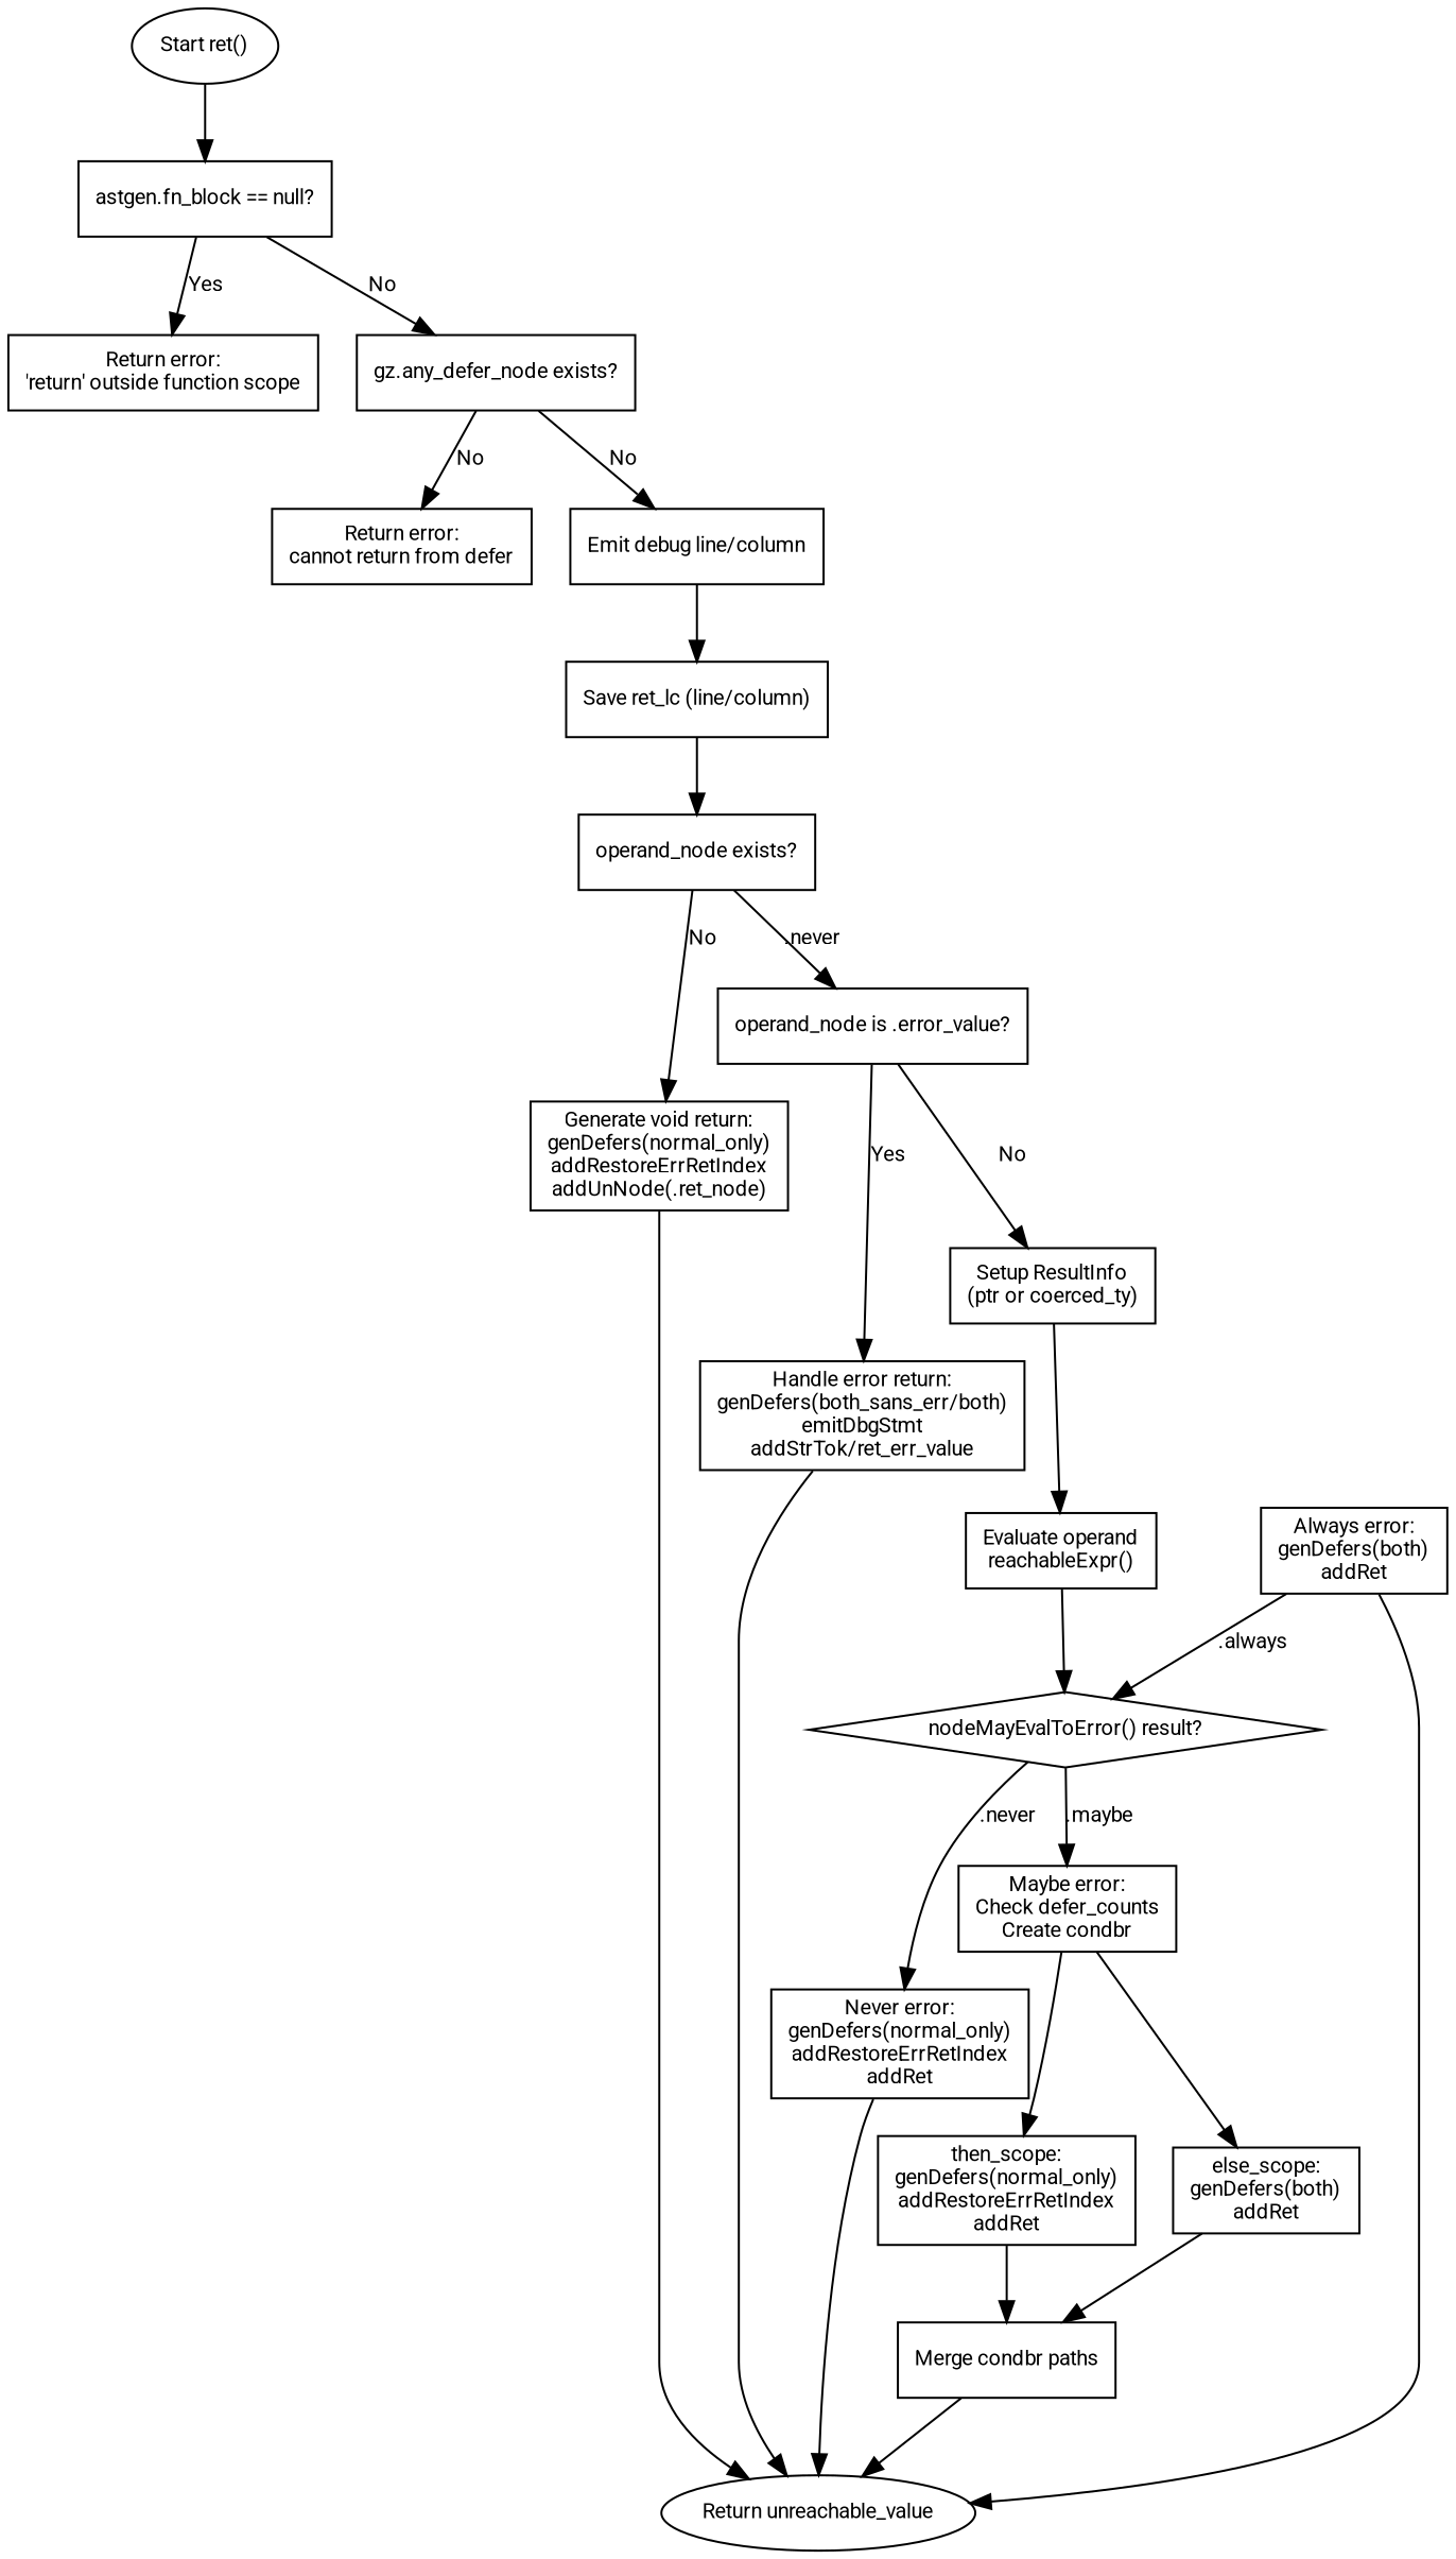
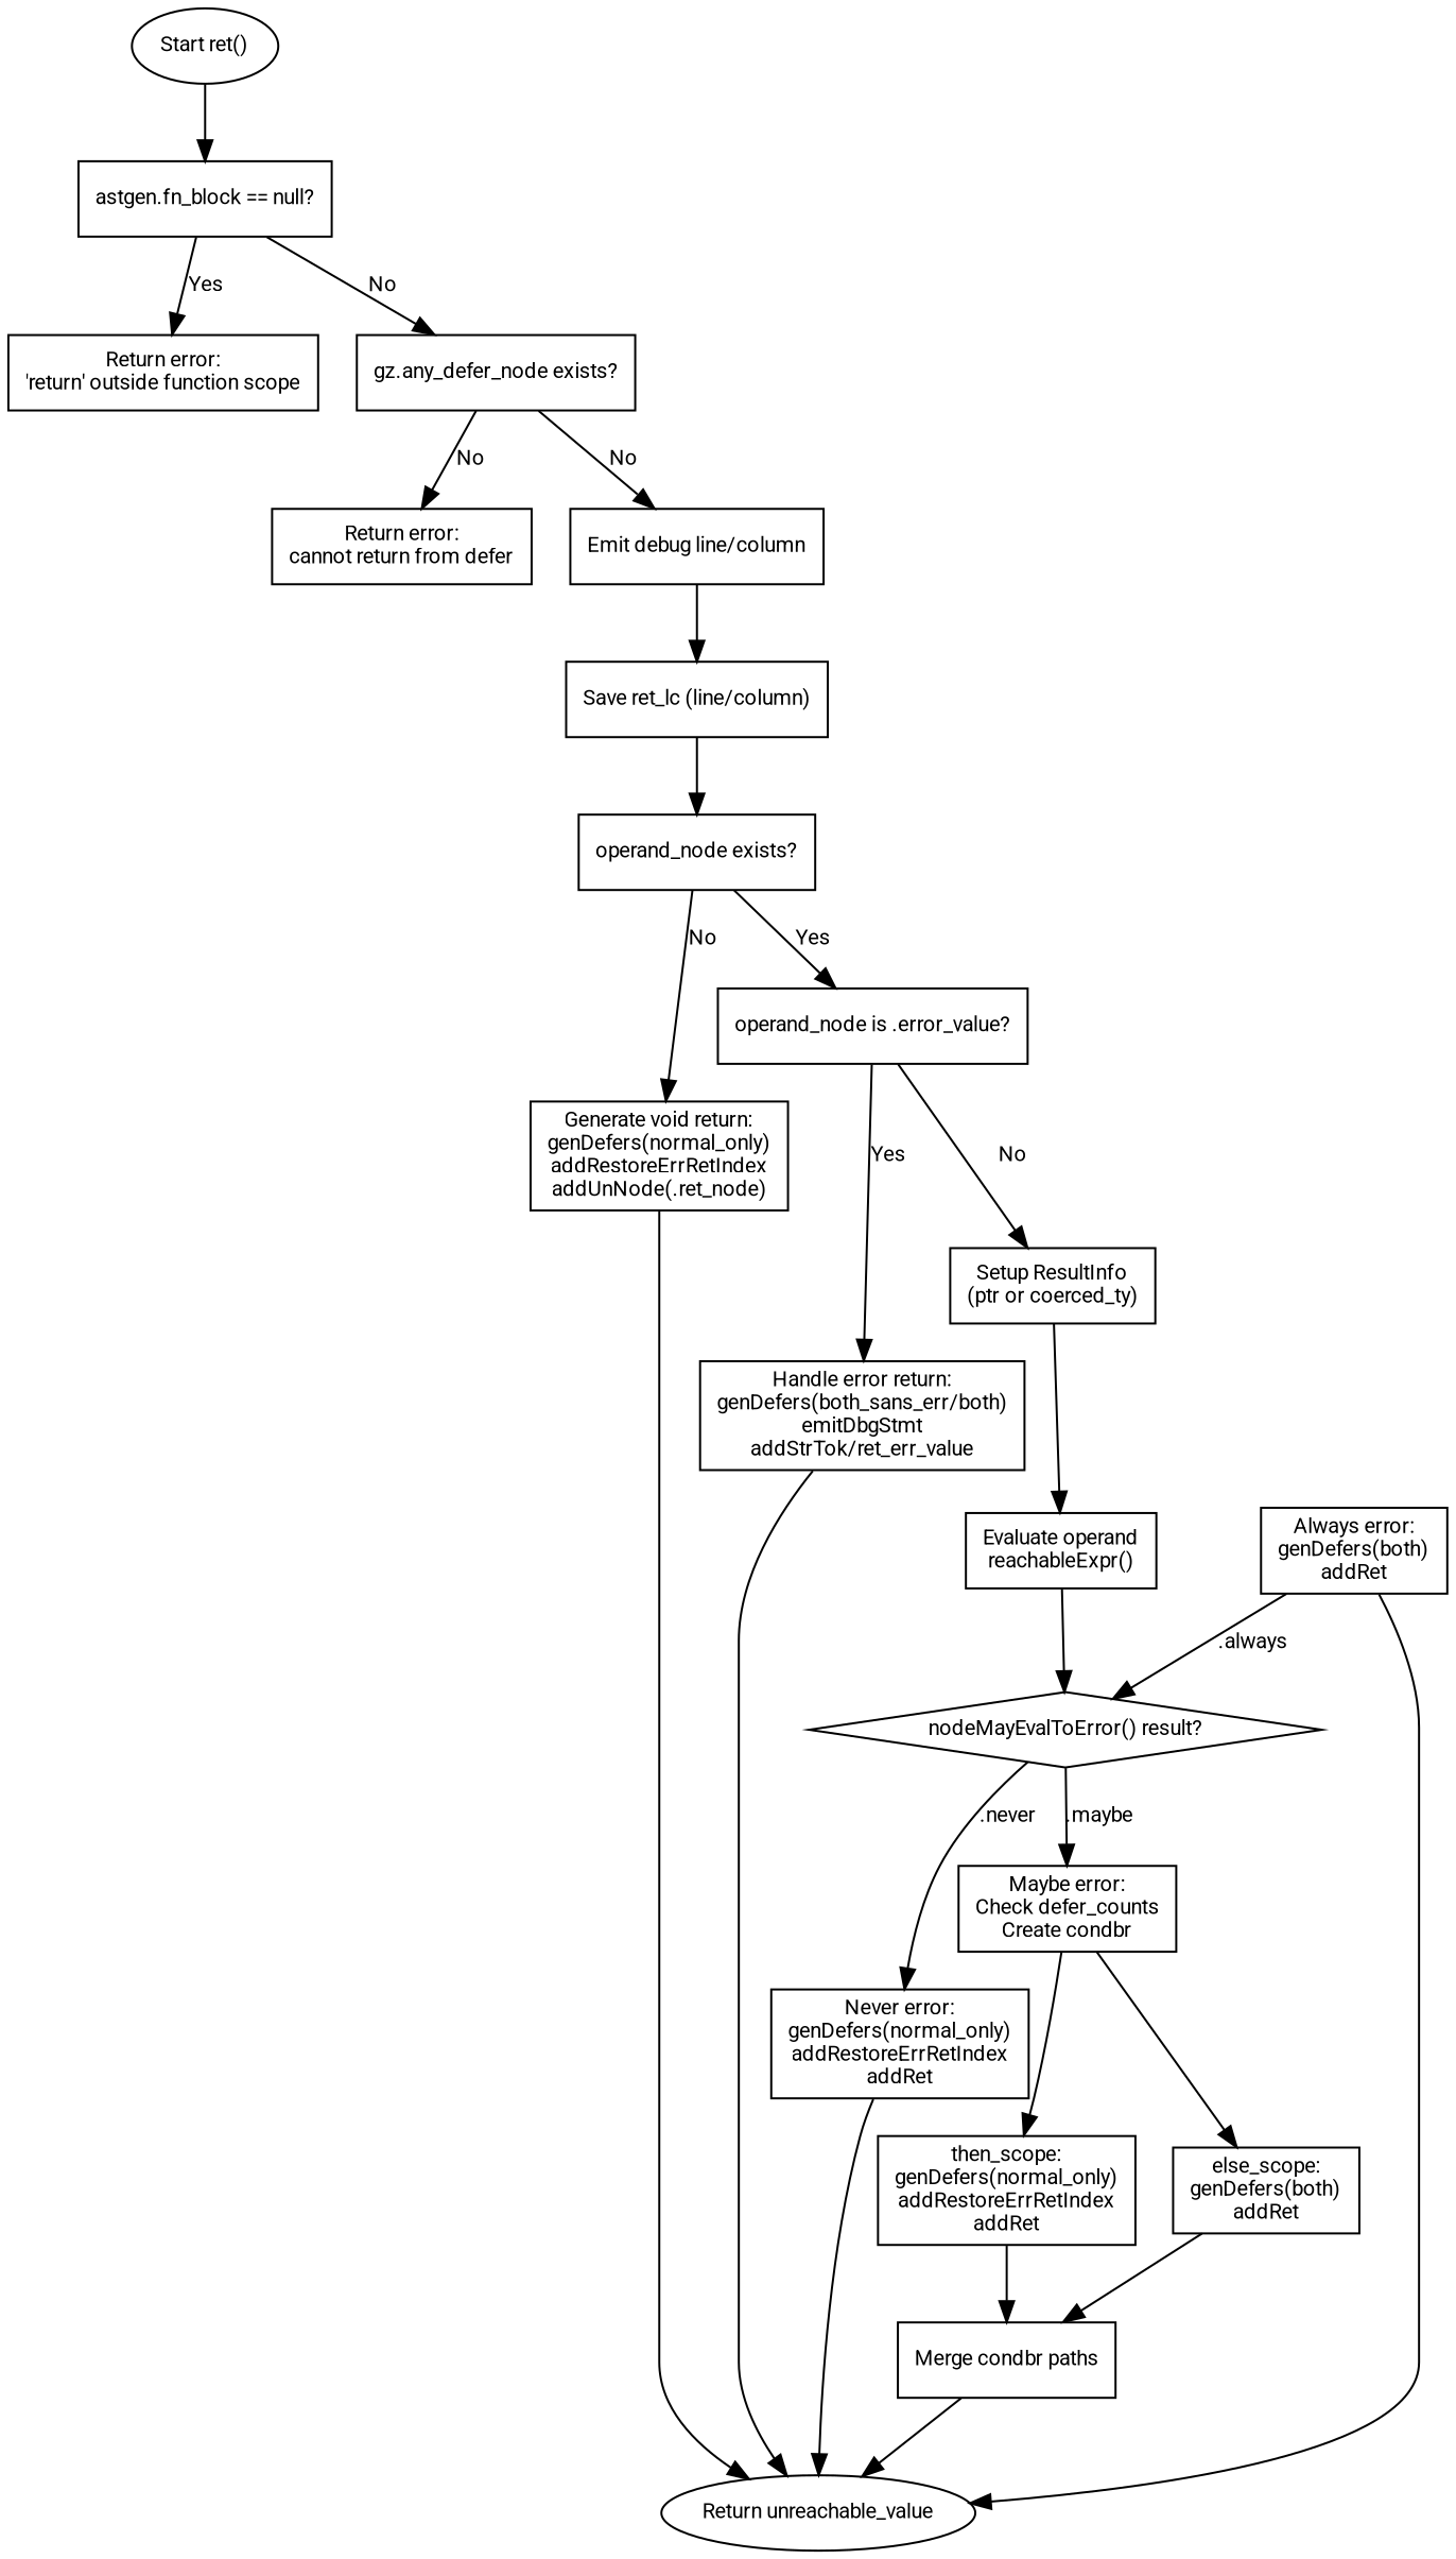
  digraph {
    fontname=Roboto
    node [fontname=Roboto fontsize=10 shape=rectangle]
    edge [fontname=Roboto fontsize=10]
    n1 [label="Start ret()" shape=ellipse]
    n2 [label="astgen.fn_block == null?"]
    n3 [label="Return error:\n'return' outside function scope" shape=box]
    n4 [label="gz.any_defer_node exists?"]
    n5 [label="Return error:\ncannot return from defer" shape=box]
    n6 [label="Emit debug line/column"]
    n7 [label="Save ret_lc (line/column)"]
    n8 [label="operand_node exists?"]
    n9 [label="Generate void return:\ngenDefers(normal_only)\naddRestoreErrRetIndex\naddUnNode(.ret_node)"]
    n10 [label="operand_node is .error_value?"]
    n11 [label="Return unreachable_value" shape=ellipse]
    n12 [label="Handle error return:\ngenDefers(both_sans_err/both)\nemitDbgStmt\naddStrTok/ret_err_value"]
    n13 [label="Setup ResultInfo\n(ptr or coerced_ty)"]
    n14 [label="Evaluate operand\nreachableExpr()"]
    n15 [label="nodeMayEvalToError() result?" shape=diamond]
    n16 [label="Never error:\ngenDefers(normal_only)\naddRestoreErrRetIndex\naddRet"]
    n17 [label="Maybe error:\nCheck defer_counts\nCreate condbr"]
    n18 [label="Always error:\ngenDefers(both)\naddRet"]
    n19 [label="then_scope:\ngenDefers(normal_only)\naddRestoreErrRetIndex\naddRet"]
    n20 [label="else_scope:\ngenDefers(both)\naddRet"]
    n21 [label="Merge condbr paths"]
    n1 -> n2
    n2 -> n3 [label=Yes]
    n2 -> n4 [label=No]
    n4 -> n5 [label=No]
    n4 -> n6 [label=No]
    n6 -> n7
    n7 -> n8
    n8 -> n9 [label=No]
-   n8 -> n10 [label=".never"]
+   n8 -> n10 [label=Yes]
    n9 -> n11
    n10 -> n12 [label=Yes]
    n10 -> n13 [label=No]
    n12 -> n11
    n13 -> n14
    n14 -> n15
    n15 -> n16 [label=".never"]
    n15 -> n17 [label=".maybe"]
    n16 -> n11
    n17 -> n19
    n17 -> n20
    n18 -> n11
    n18 -> n15 [label=".always"]
    n19 -> n21
    n20 -> n21
    n21 -> n11
  }
